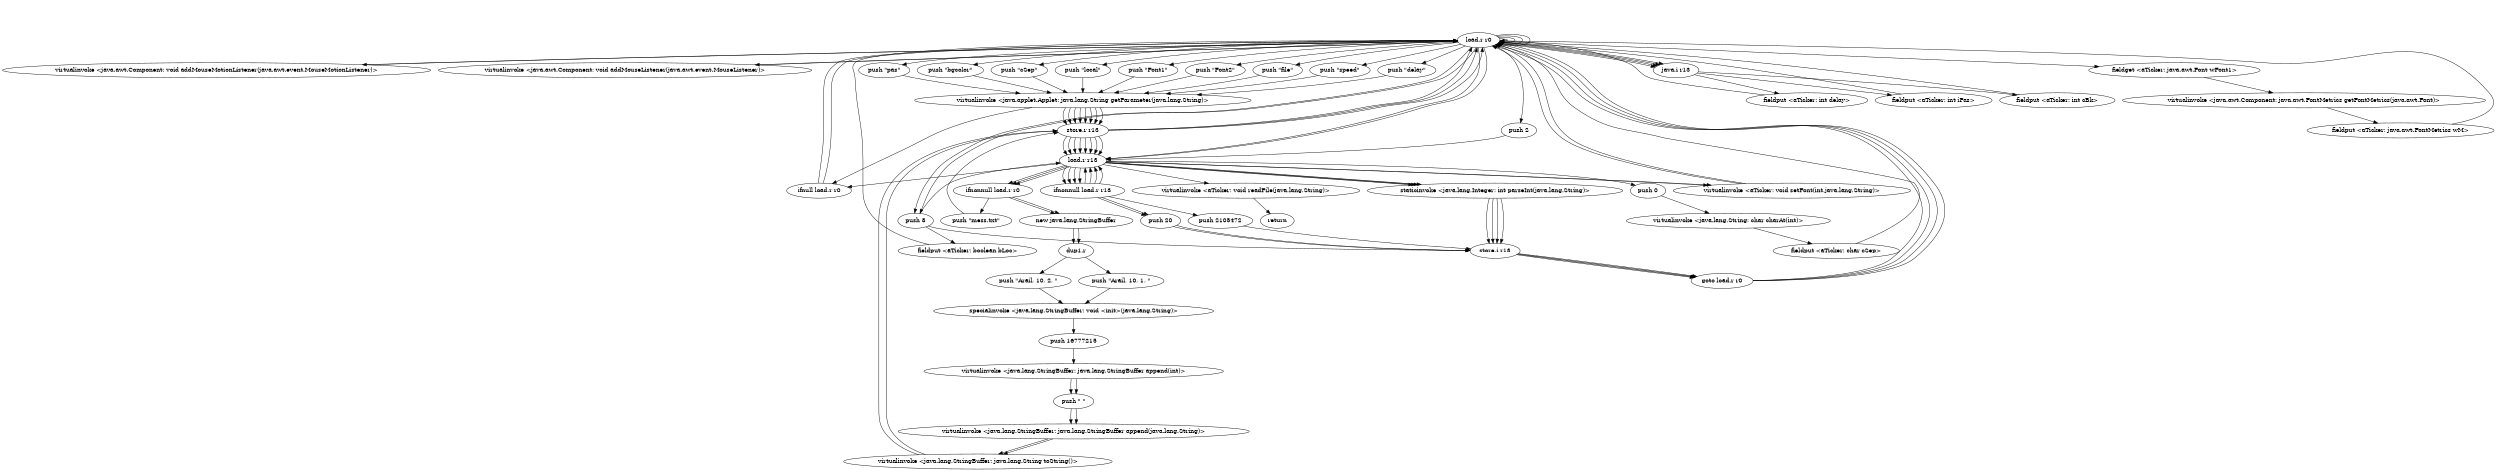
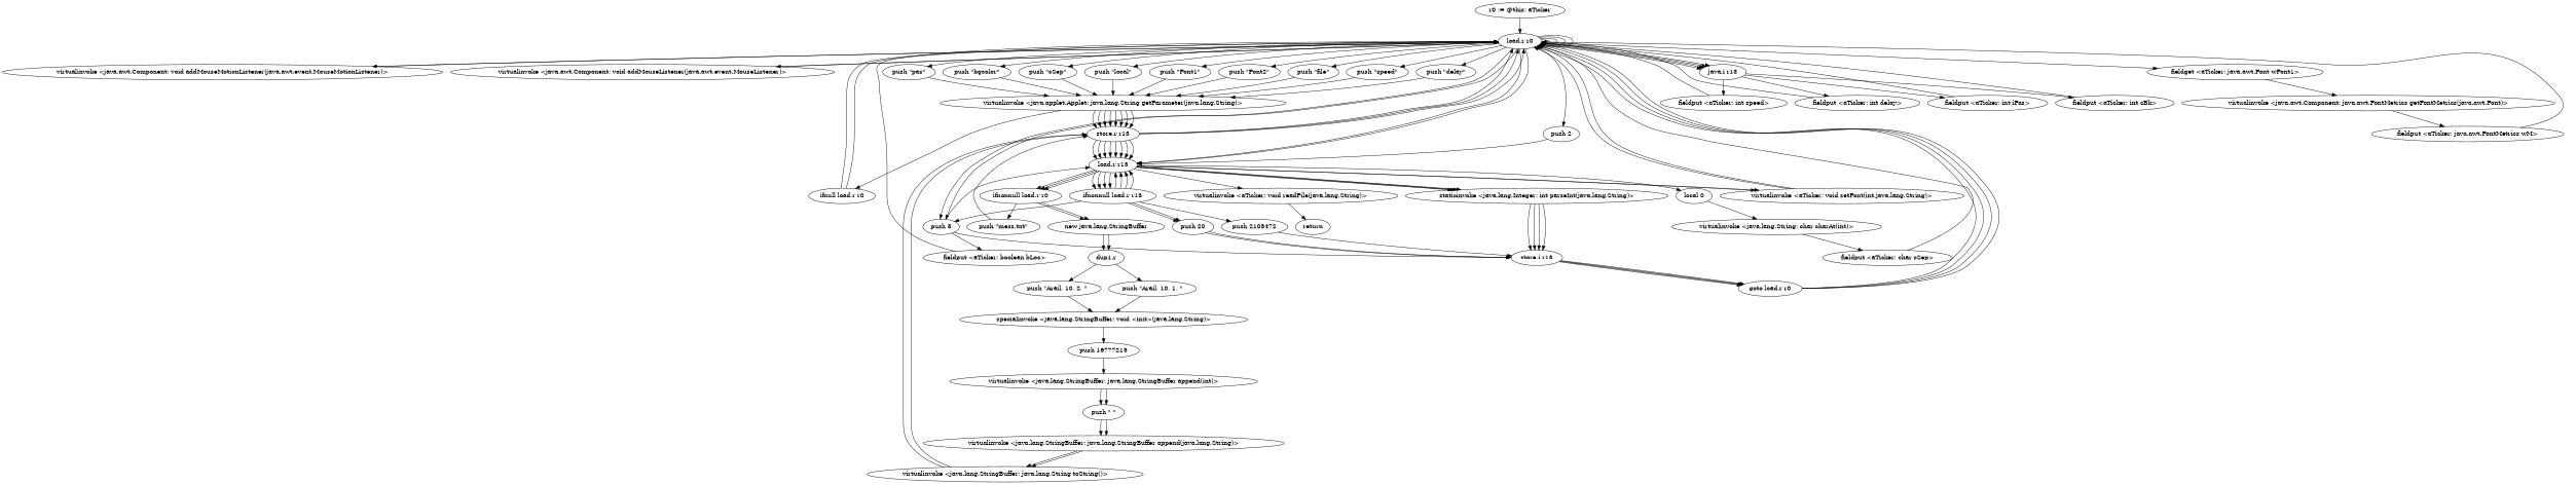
  digraph {
+   "r0 := @this: aTicker"
    "load.r r0"
    "virtualinvoke <java.awt.Component: void addMouseMotionListener(java.awt.event.MouseMotionListener)>"
    "virtualinvoke <java.awt.Component: void addMouseListener(java.awt.event.MouseListener)>"
    "push \"speed\""
    "load.r r13"
    n7 [label="push 8"]
    n8 [label="java.i r13"]
    "push \"delay\""
    "push \"pas\""
    "push \"bgcolor\""
    "push \"cSep\""
    "push \"local\""
    "push \"Font1\""
    "push \"Font2\""
    "push 2"
    "push \"file\""
    "fieldget <aTicker: java.awt.Font wFont1>"
    "virtualinvoke <java.applet.Applet: java.lang.String getParameter(java.lang.String)>"
    "ifnull load.r r0"
    "ifnonnull load.r r13"
-   "push 0"
+   "push 0" [label="local 0"]
    "ifnonnull load.r r0"
    "virtualinvoke <aTicker: void setFont(int,java.lang.String)>"
    "virtualinvoke <aTicker: void readFile(java.lang.String)>"
    "staticinvoke <java.lang.Integer: int parseInt(java.lang.String)>"
    "store.i r13"
    "fieldput <aTicker: boolean bLoc>"
+   "fieldput <aTicker: int speed>"
    "fieldput <aTicker: int delay>"
    "fieldput <aTicker: int iPas>"
    "fieldput <aTicker: int cBk>"
    "virtualinvoke <java.awt.Component: java.awt.FontMetrics getFontMetrics(java.awt.Font)>"
    "store.r r13"
    "push 20"
    "push 2105472"
    "virtualinvoke <java.lang.String: char charAt(int)>"
    "new java.lang.StringBuffer"
    "push \"mess.txt\""
    return
    "goto load.r r0"
    "fieldput <aTicker: char cSep>"
    "dup1.r"
    "push \"Arail, 10, 1, \""
    "push \"Arail, 10, 2, \""
    "specialinvoke <java.lang.StringBuffer: void <init>(java.lang.String)>"
    "push 16777215"
    "virtualinvoke <java.lang.StringBuffer: java.lang.StringBuffer append(int)>"
    "push \" \""
    "virtualinvoke <java.lang.StringBuffer: java.lang.StringBuffer append(java.lang.String)>"
    "virtualinvoke <java.lang.StringBuffer: java.lang.String toString()>"
    "fieldput <aTicker: java.awt.FontMetrics wM>"
+   "r0 := @this: aTicker" -> "load.r r0"
    "load.r r0" -> "load.r r0"
    "load.r r0" -> "load.r r0"
    "load.r r0" -> "load.r r0"
    "load.r r0" -> "load.r r0"
    "load.r r0" -> "virtualinvoke <java.awt.Component: void addMouseMotionListener(java.awt.event.MouseMotionListener)>"
    "load.r r0" -> "virtualinvoke <java.awt.Component: void addMouseListener(java.awt.event.MouseListener)>"
    "load.r r0" -> "push \"speed\""
    "load.r r0" -> "load.r r13"
    "load.r r0" -> "load.r r13"
    "load.r r0" -> n7
    "load.r r0" -> n7
    "load.r r0" -> n8
    "load.r r0" -> n8
    "load.r r0" -> n8
    "load.r r0" -> n8
    "load.r r0" -> "push \"delay\""
    "load.r r0" -> "push \"pas\""
    "load.r r0" -> "push \"bgcolor\""
    "load.r r0" -> "push \"cSep\""
    "load.r r0" -> "push \"local\""
    "load.r r0" -> "push \"Font1\""
    "load.r r0" -> "push \"Font2\""
    "load.r r0" -> "push 2"
    "load.r r0" -> "push \"file\""
    "load.r r0" -> "fieldget <aTicker: java.awt.Font wFont1>"
    "virtualinvoke <java.awt.Component: void addMouseMotionListener(java.awt.event.MouseMotionListener)>" -> "load.r r0"
    "virtualinvoke <java.awt.Component: void addMouseListener(java.awt.event.MouseListener)>" -> "load.r r0"
    "push \"speed\"" -> "virtualinvoke <java.applet.Applet: java.lang.String getParameter(java.lang.String)>"
-   "load.r r13" -> "ifnull load.r r0"
    "load.r r13" -> "ifnonnull load.r r13"
    "load.r r13" -> "ifnonnull load.r r13"
    "load.r r13" -> "ifnonnull load.r r13"
    "load.r r13" -> "ifnonnull load.r r13"
    "load.r r13" -> "push 0"
    "load.r r13" -> "ifnonnull load.r r0"
    "load.r r13" -> "ifnonnull load.r r0"
    "load.r r13" -> "ifnonnull load.r r0"
    "load.r r13" -> "virtualinvoke <aTicker: void setFont(int,java.lang.String)>"
    "load.r r13" -> "virtualinvoke <aTicker: void setFont(int,java.lang.String)>"
    "load.r r13" -> "virtualinvoke <aTicker: void readFile(java.lang.String)>"
    "load.r r13" -> "staticinvoke <java.lang.Integer: int parseInt(java.lang.String)>"
    "load.r r13" -> "staticinvoke <java.lang.Integer: int parseInt(java.lang.String)>"
    "load.r r13" -> "staticinvoke <java.lang.Integer: int parseInt(java.lang.String)>"
    "load.r r13" -> "staticinvoke <java.lang.Integer: int parseInt(java.lang.String)>"
    n7 -> "load.r r13"
    n7 -> "store.i r13"
    n7 -> "fieldput <aTicker: boolean bLoc>"
+   n8 -> "fieldput <aTicker: int speed>"
    n8 -> "fieldput <aTicker: int delay>"
    n8 -> "fieldput <aTicker: int iPas>"
    n8 -> "fieldput <aTicker: int cBk>"
    "push \"delay\"" -> "virtualinvoke <java.applet.Applet: java.lang.String getParameter(java.lang.String)>"
    "push \"pas\"" -> "virtualinvoke <java.applet.Applet: java.lang.String getParameter(java.lang.String)>"
    "push \"bgcolor\"" -> "virtualinvoke <java.applet.Applet: java.lang.String getParameter(java.lang.String)>"
    "push \"cSep\"" -> "virtualinvoke <java.applet.Applet: java.lang.String getParameter(java.lang.String)>"
    "push \"local\"" -> "virtualinvoke <java.applet.Applet: java.lang.String getParameter(java.lang.String)>"
    "push \"Font1\"" -> "virtualinvoke <java.applet.Applet: java.lang.String getParameter(java.lang.String)>"
    "push \"Font2\"" -> "virtualinvoke <java.applet.Applet: java.lang.String getParameter(java.lang.String)>"
    "push 2" -> "load.r r13"
    "push \"file\"" -> "virtualinvoke <java.applet.Applet: java.lang.String getParameter(java.lang.String)>"
    "fieldget <aTicker: java.awt.Font wFont1>" -> "virtualinvoke <java.awt.Component: java.awt.FontMetrics getFontMetrics(java.awt.Font)>"
    "virtualinvoke <java.applet.Applet: java.lang.String getParameter(java.lang.String)>" -> "ifnull load.r r0"
    "virtualinvoke <java.applet.Applet: java.lang.String getParameter(java.lang.String)>" -> "store.r r13"
    "virtualinvoke <java.applet.Applet: java.lang.String getParameter(java.lang.String)>" -> "store.r r13"
    "virtualinvoke <java.applet.Applet: java.lang.String getParameter(java.lang.String)>" -> "store.r r13"
    "virtualinvoke <java.applet.Applet: java.lang.String getParameter(java.lang.String)>" -> "store.r r13"
    "virtualinvoke <java.applet.Applet: java.lang.String getParameter(java.lang.String)>" -> "store.r r13"
    "virtualinvoke <java.applet.Applet: java.lang.String getParameter(java.lang.String)>" -> "store.r r13"
    "virtualinvoke <java.applet.Applet: java.lang.String getParameter(java.lang.String)>" -> "store.r r13"
    "virtualinvoke <java.applet.Applet: java.lang.String getParameter(java.lang.String)>" -> "store.r r13"
    "ifnull load.r r0" -> "load.r r0"
    "ifnull load.r r0" -> "load.r r0"
    "ifnonnull load.r r13" -> "load.r r13"
    "ifnonnull load.r r13" -> "load.r r13"
    "ifnonnull load.r r13" -> "load.r r13"
    "ifnonnull load.r r13" -> "load.r r13"
+   "ifnonnull load.r r13" -> n7
    "ifnonnull load.r r13" -> "push 20"
    "ifnonnull load.r r13" -> "push 20"
    "ifnonnull load.r r13" -> "push 2105472"
    "push 0" -> "virtualinvoke <java.lang.String: char charAt(int)>"
    "ifnonnull load.r r0" -> "new java.lang.StringBuffer"
    "ifnonnull load.r r0" -> "new java.lang.StringBuffer"
    "ifnonnull load.r r0" -> "push \"mess.txt\""
    "virtualinvoke <aTicker: void setFont(int,java.lang.String)>" -> "load.r r0"
    "virtualinvoke <aTicker: void setFont(int,java.lang.String)>" -> "load.r r0"
    "virtualinvoke <aTicker: void readFile(java.lang.String)>" -> return
    "staticinvoke <java.lang.Integer: int parseInt(java.lang.String)>" -> "store.i r13"
    "staticinvoke <java.lang.Integer: int parseInt(java.lang.String)>" -> "store.i r13"
    "staticinvoke <java.lang.Integer: int parseInt(java.lang.String)>" -> "store.i r13"
    "staticinvoke <java.lang.Integer: int parseInt(java.lang.String)>" -> "store.i r13"
    "store.i r13" -> "goto load.r r0"
    "store.i r13" -> "goto load.r r0"
    "store.i r13" -> "goto load.r r0"
    "store.i r13" -> "goto load.r r0"
    "fieldput <aTicker: boolean bLoc>" -> "load.r r0"
+   "fieldput <aTicker: int speed>" -> "load.r r0"
    "fieldput <aTicker: int delay>" -> "load.r r0"
    "fieldput <aTicker: int iPas>" -> "load.r r0"
    "fieldput <aTicker: int cBk>" -> "load.r r0"
    "virtualinvoke <java.awt.Component: java.awt.FontMetrics getFontMetrics(java.awt.Font)>" -> "fieldput <aTicker: java.awt.FontMetrics wM>"
    "store.r r13" -> "load.r r0"
    "store.r r13" -> "load.r r0"
    "store.r r13" -> "load.r r0"
    "store.r r13" -> "load.r r13"
    "store.r r13" -> "load.r r13"
    "store.r r13" -> "load.r r13"
    "store.r r13" -> "load.r r13"
    "store.r r13" -> "load.r r13"
    "store.r r13" -> "load.r r13"
    "store.r r13" -> "load.r r13"
    "store.r r13" -> "load.r r13"
    "push 20" -> "store.i r13"
    "push 20" -> "store.i r13"
    "push 2105472" -> "store.i r13"
    "virtualinvoke <java.lang.String: char charAt(int)>" -> "fieldput <aTicker: char cSep>"
    "new java.lang.StringBuffer" -> "dup1.r"
    "new java.lang.StringBuffer" -> "dup1.r"
    "push \"mess.txt\"" -> "store.r r13"
    "goto load.r r0" -> "load.r r0"
    "goto load.r r0" -> "load.r r0"
    "goto load.r r0" -> "load.r r0"
    "goto load.r r0" -> "load.r r0"
    "fieldput <aTicker: char cSep>" -> "load.r r0"
    "dup1.r" -> "push \"Arail, 10, 1, \""
    "dup1.r" -> "push \"Arail, 10, 2, \""
    "push \"Arail, 10, 1, \"" -> "specialinvoke <java.lang.StringBuffer: void <init>(java.lang.String)>"
    "push \"Arail, 10, 2, \"" -> "specialinvoke <java.lang.StringBuffer: void <init>(java.lang.String)>"
    "specialinvoke <java.lang.StringBuffer: void <init>(java.lang.String)>" -> "push 16777215"
    "push 16777215" -> "virtualinvoke <java.lang.StringBuffer: java.lang.StringBuffer append(int)>"
    "virtualinvoke <java.lang.StringBuffer: java.lang.StringBuffer append(int)>" -> "push \" \""
    "virtualinvoke <java.lang.StringBuffer: java.lang.StringBuffer append(int)>" -> "push \" \""
    "push \" \"" -> "virtualinvoke <java.lang.StringBuffer: java.lang.StringBuffer append(java.lang.String)>"
    "push \" \"" -> "virtualinvoke <java.lang.StringBuffer: java.lang.StringBuffer append(java.lang.String)>"
    "virtualinvoke <java.lang.StringBuffer: java.lang.StringBuffer append(java.lang.String)>" -> "virtualinvoke <java.lang.StringBuffer: java.lang.String toString()>"
    "virtualinvoke <java.lang.StringBuffer: java.lang.StringBuffer append(java.lang.String)>" -> "virtualinvoke <java.lang.StringBuffer: java.lang.String toString()>"
    "virtualinvoke <java.lang.StringBuffer: java.lang.String toString()>" -> "store.r r13"
    "virtualinvoke <java.lang.StringBuffer: java.lang.String toString()>" -> "store.r r13"
    "fieldput <aTicker: java.awt.FontMetrics wM>" -> "load.r r0"
  }
